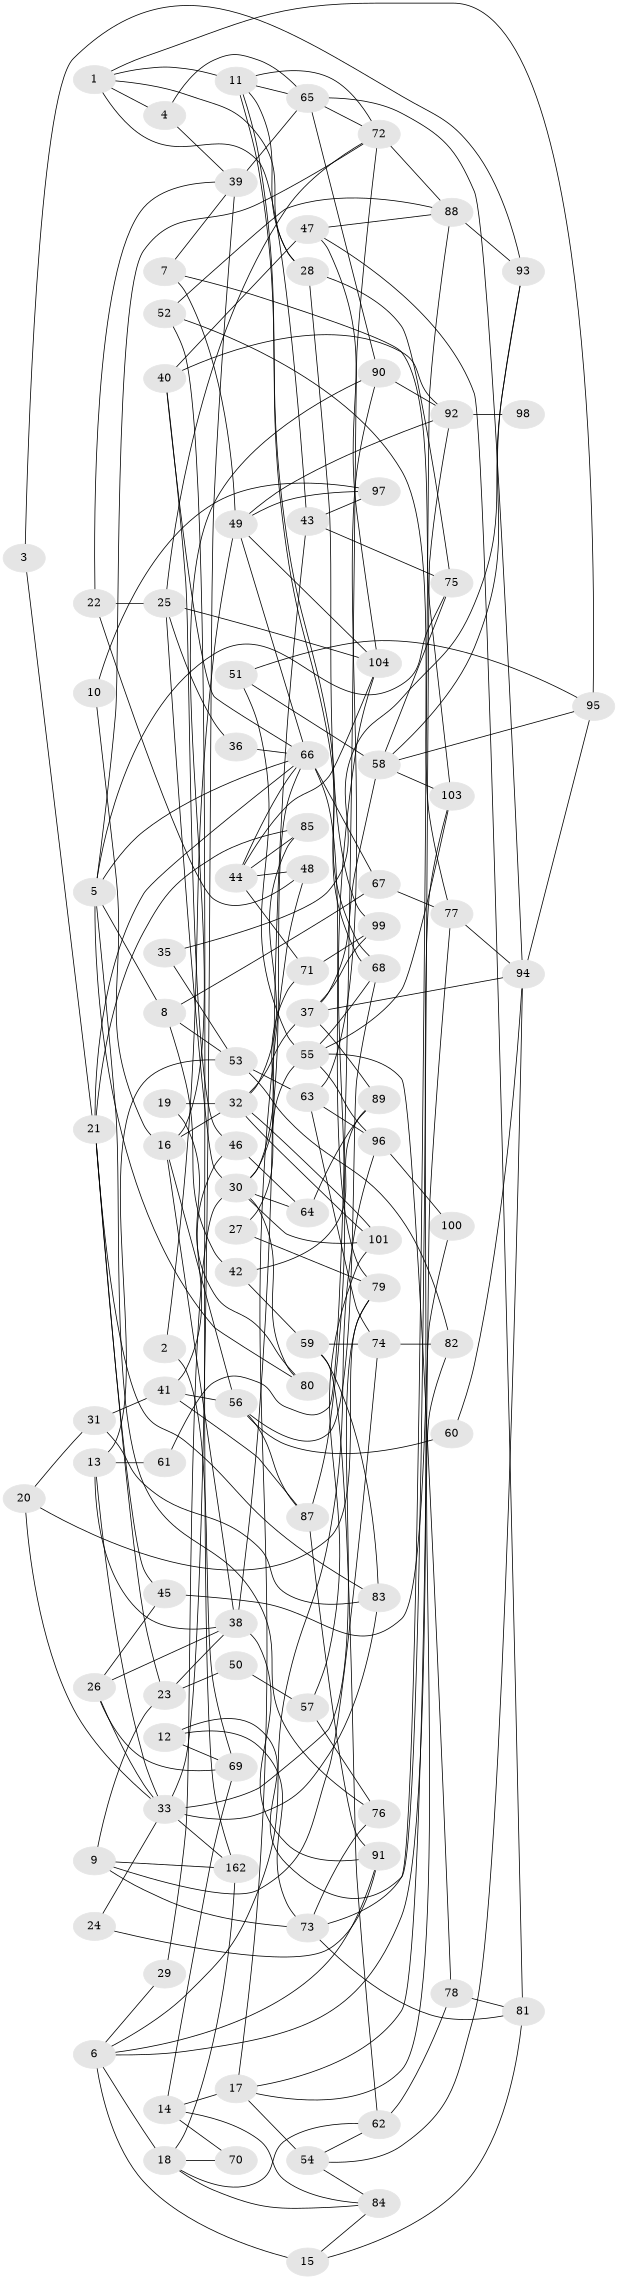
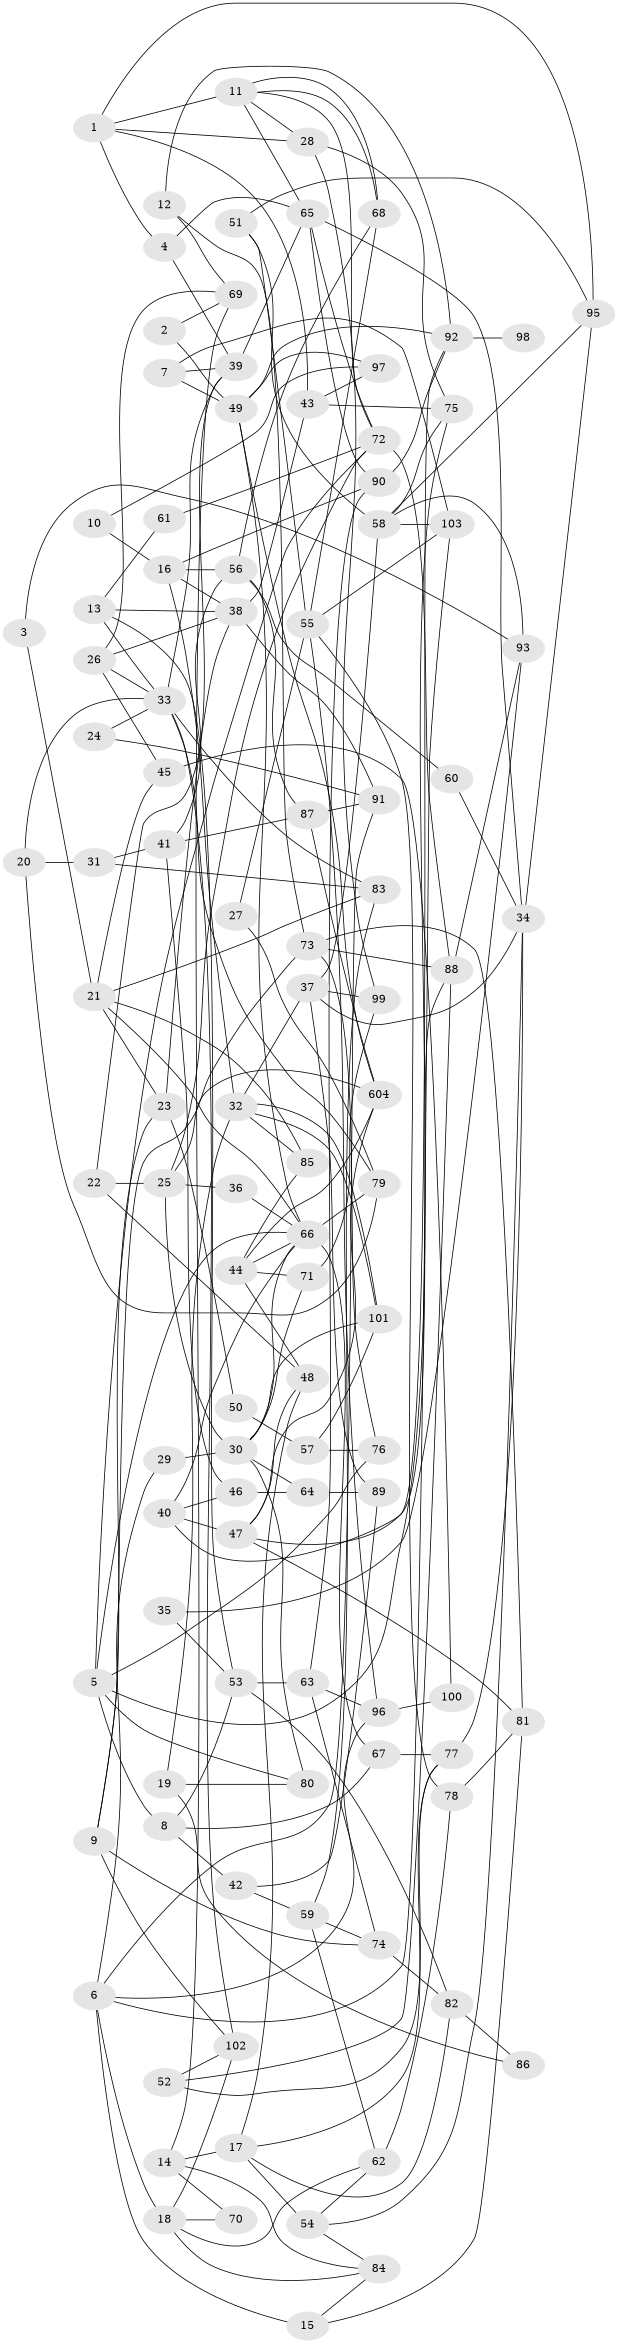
  graph {
    rankdir=LR
    node [color=gray90 style=filled]
    1
    4
    11
    28
    43
    95
    39
    65
    72
    68
    75
    99
    97
    2
    49
    69
    66
    92
-   104
+   104 [label=604]
    3
    21
    93
    23
    45
    83
    85
    5
    8
    76
    80
    42
    53
    67
    79
    88
    6
    15
    18
    29
    91
    96
    103
    84
    81
-   102 [label=162]
+   102
    70
    62
    30
    100
    7
    89
    59
    82
    63
    77
    9
    73
    74
    38
    50
    10
    16
    32
    56
    90
-   94
+   94 [label=34]
    12
    98
    13
    33
    61
    14
    17
    48
    54
    101
    37
    87
    60
+   86
    78
    19
    20
    31
    41
    22
    25
    36
    57
    24
    64
    71
    26
    27
    55
    46
    58
    35
    40
    47
    44
    51
    52
    1 -- 4
    1 -- 11
    1 -- 28
    1 -- 43
    1 -- 95
    4 -- 39
    4 -- 65
    11 -- 28
    11 -- 65
    11 -- 72
    11 -- 68
    11 -- 68
    28 -- 75
    28 -- 99
    43 -- 75
    43 -- 97
    39 -- 65
    65 -- 72
    65 -- 90
    65 -- 94
    72 -- 88
    2 -- 49
    2 -- 69
    49 -- 97
    49 -- 66
    49 -- 92
    49 -- 104
    66 -- 67
    66 -- 79
    92 -- 98
    3 -- 21
    3 -- 93
    21 -- 66
    21 -- 23
    21 -- 45
    21 -- 83
    21 -- 85
    23 -- 38
    23 -- 50
    45 -- 100
    5 -- 72
    5 -- 75
    5 -- 66
    5 -- 8
    5 -- 76
    5 -- 80
    8 -- 42
    8 -- 53
    8 -- 67
    42 -- 89
    42 -- 59
    53 -- 82
    53 -- 63
    67 -- 77
    88 -- 93
    6 -- 15
    6 -- 18
    6 -- 29
    6 -- 91
    6 -- 96
    6 -- 103
    15 -- 84
    15 -- 81
    18 -- 84
    18 -- 102
    18 -- 70
    18 -- 62
    29 -- 30
    96 -- 100
    62 -- 78
    30 -- 66
    30 -- 80
    30 -- 101
    30 -- 64
    30 -- 71
    7 -- 39
    7 -- 49
    7 -- 103
    59 -- 83
    59 -- 62
    59 -- 74
+   82 -- 86
    63 -- 96
    63 -- 74
    63 -- 90
    77 -- 94
    9 -- 23
    9 -- 102
    9 -- 73
    9 -- 74
    73 -- 76
    73 -- 88
    73 -- 81
    74 -- 82
    38 -- 43
    38 -- 91
    50 -- 57
    10 -- 97
    10 -- 16
    16 -- 38
    16 -- 32
    16 -- 56
    16 -- 90
    32 -- 85
    32 -- 101
    32 -- 101
    32 -- 37
    56 -- 68
    56 -- 87
    56 -- 60
    90 -- 92
    94 -- 95
    12 -- 69
    12 -- 92
    12 -- 73
    13 -- 53
    13 -- 38
    13 -- 33
    13 -- 61
    33 -- 39
    33 -- 83
    33 -- 79
    33 -- 102
    61 -- 72
    14 -- 69
    14 -- 84
    14 -- 70
    14 -- 17
    17 -- 82
    17 -- 77
    17 -- 48
    17 -- 54
    54 -- 84
    54 -- 62
    54 -- 94
    37 -- 99
    37 -- 89
    37 -- 94
    37 -- 58
    87 -- 104
    87 -- 91
    60 -- 94
    78 -- 81
    19 -- 80
    19 -- 32
+   19 -- 86
    20 -- 79
    20 -- 33
    20 -- 31
    31 -- 83
    31 -- 41
    41 -- 56
    41 -- 87
    41 -- 46
    22 -- 39
    22 -- 48
    22 -- 25
    25 -- 72
    25 -- 104
    25 -- 30
    25 -- 36
    36 -- 66
    57 -- 76
    57 -- 101
    24 -- 91
    24 -- 33
    64 -- 89
    71 -- 99
    26 -- 69
    26 -- 45
    26 -- 38
    26 -- 33
    27 -- 79
    27 -- 55
    55 -- 68
    55 -- 96
    55 -- 103
    55 -- 78
    46 -- 64
    58 -- 95
    58 -- 75
    58 -- 93
    58 -- 103
    35 -- 93
    35 -- 53
    40 -- 66
    40 -- 92
    40 -- 46
    40 -- 47
    47 -- 104
    47 -- 88
    47 -- 81
+   47 -- 48
    44 -- 66
    44 -- 104
    44 -- 85
    44 -- 48
    44 -- 71
    51 -- 95
    51 -- 55
    51 -- 58
    52 -- 88
    52 -- 102
    52 -- 77
  }
